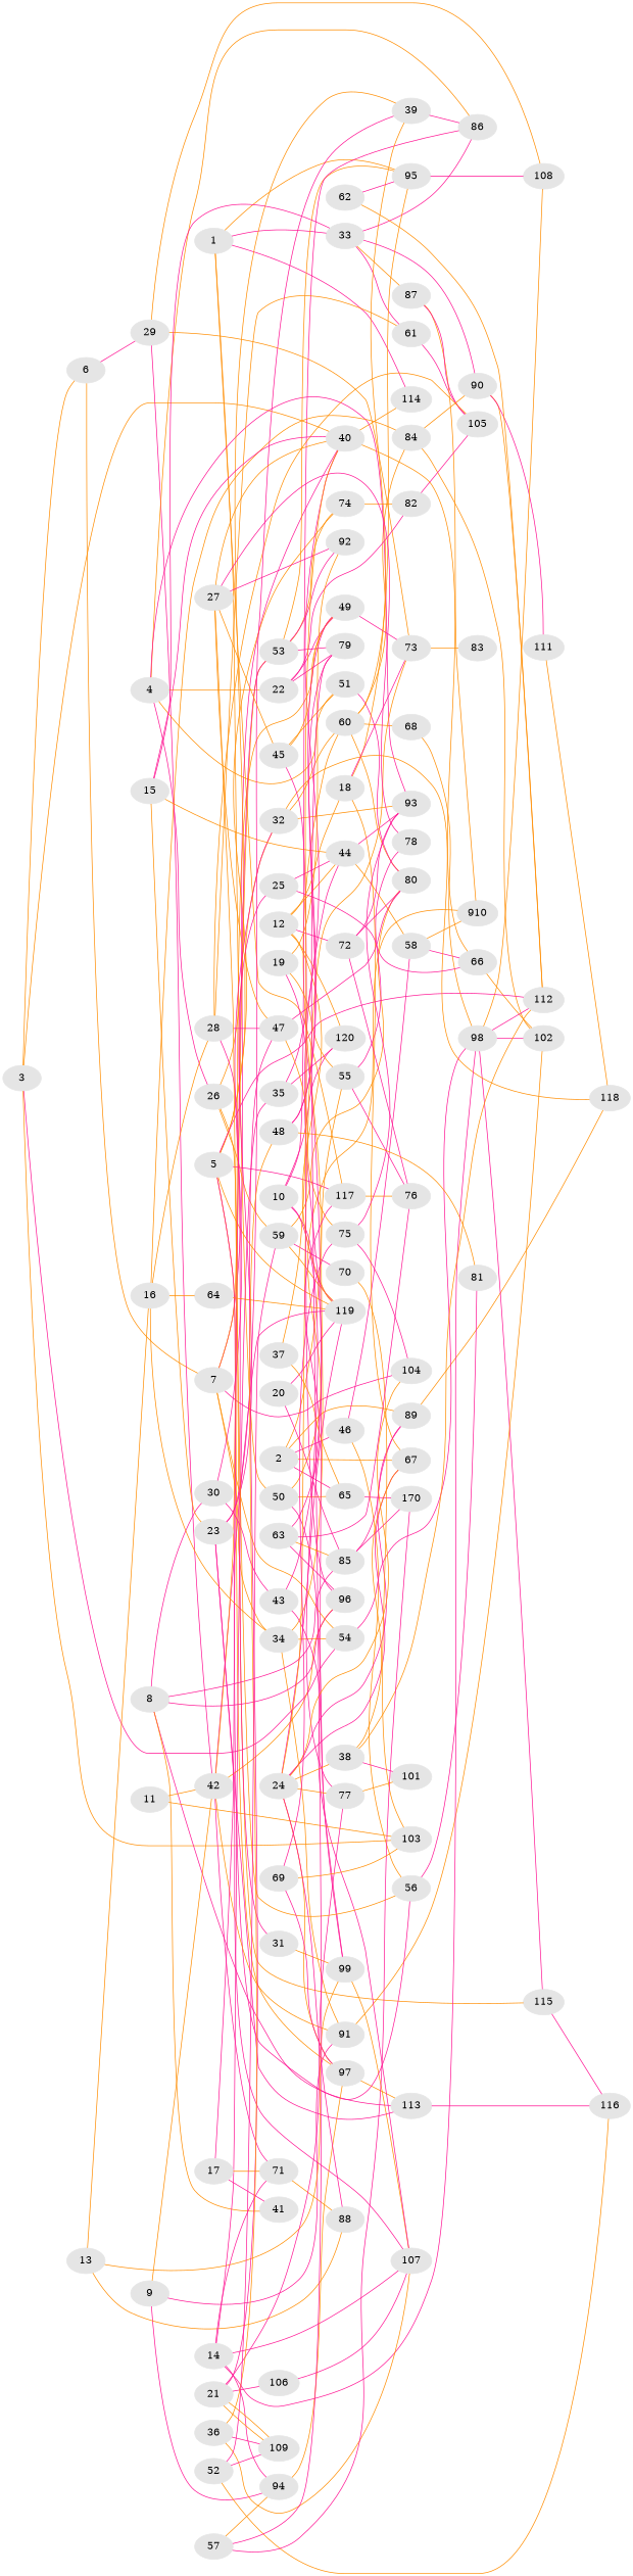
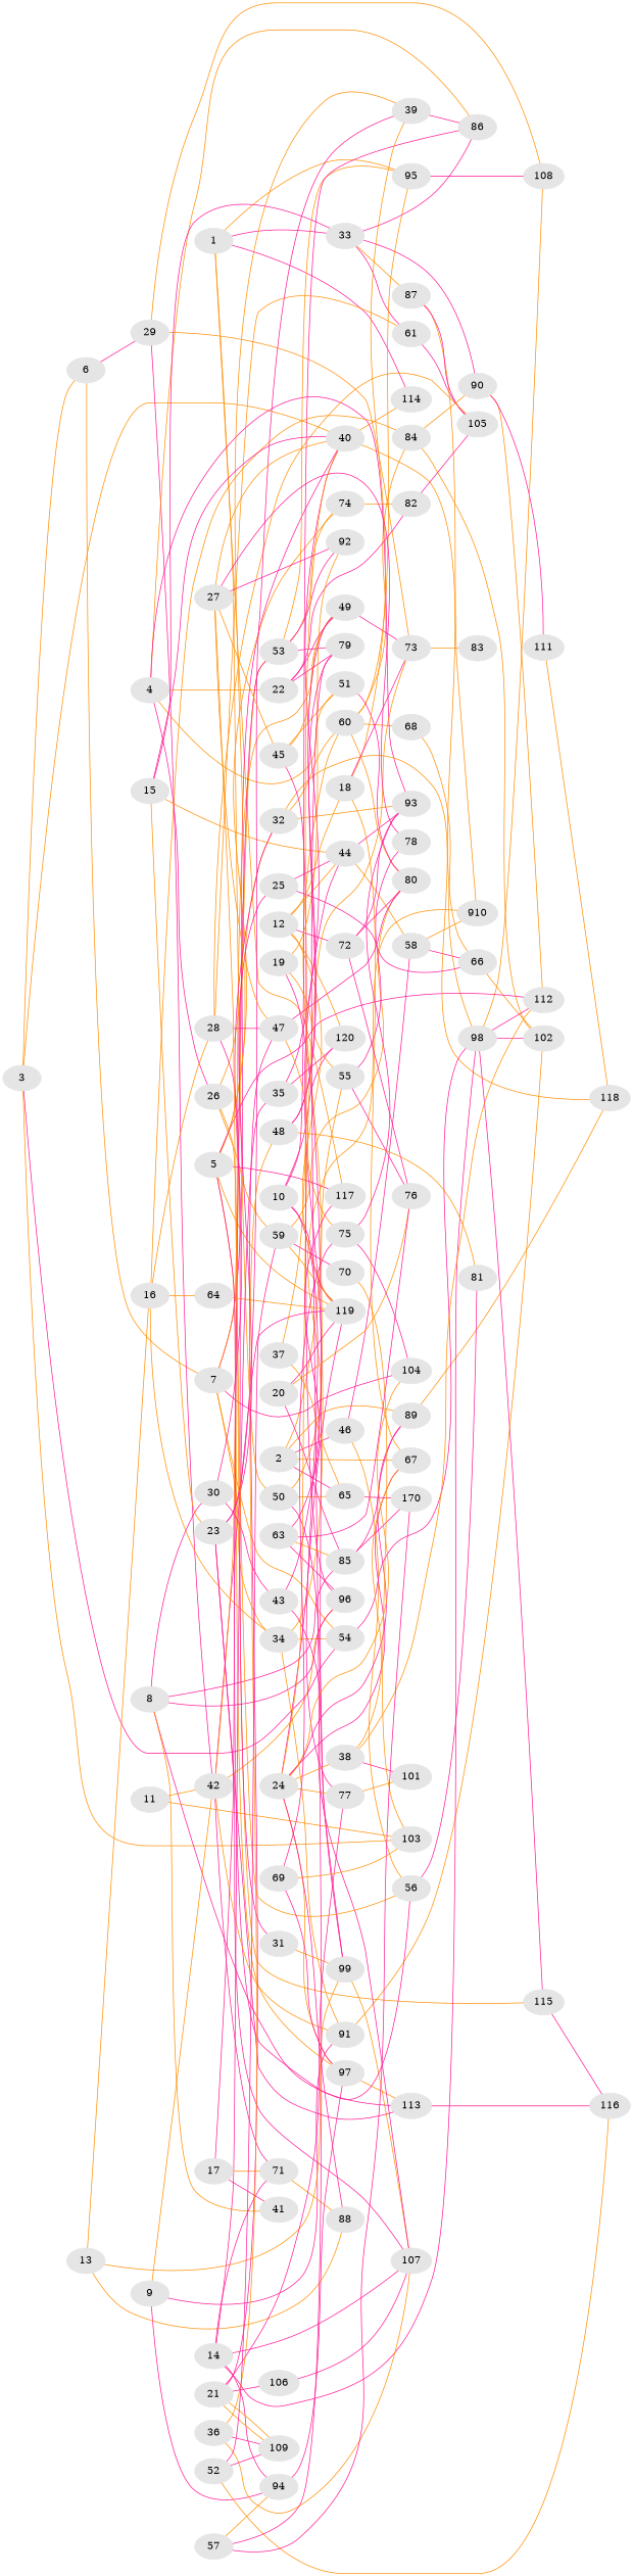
  graph {
    rankdir=LR
    node [color=gray90 style=filled]
    edge [color=darkorange]
    1
    33
    50
    95
    114
    117
    86
    61
    87
    90
    65
    99
    n13 [label=910]
    108
    2
    46
    60
    67
    89
    56
    58
    84
    80
    68
    n25 [label=170]
    118
    3
    6
    40
    54
    103
    7
    29
    66
    98
    4
    22
    26
    51
    93
    49
    79
    82
    39
    59
    115
    5
    32
    74
    97
    112
    113
    119
    116
    34
    104
    42
    73
    91
    55
    8
    30
    41
    85
    96
    43
    81
    9
    94
    71
    53
    102
    10
    77
    120
    101
    11
    12
    18
    44
    72
    76
    13
    16
    88
    28
    64
    107
    14
    35
    15
    23
    25
    47
    31
    105
    17
    92
    83
    19
    78
    20
    21
    106
    109
    75
    24
    38
    70
    27
    45
    111
    36
    48
    37
    52
    57
-   62
    63
    69
    1 -- 33 [color=deeppink]
    1 -- 50
    1 -- 95
    1 -- 114 [color=deeppink]
    1 -- 117
    33 -- 86 [color=deeppink]
    33 -- 61 [color=deeppink]
    33 -- 87
    33 -- 90 [color=deeppink]
    50 -- 65
    50 -- 99 [color=deeppink]
    50 -- n13
    95 -- 108 [color=deeppink]
    61 -- 105 [color=deeppink]
    87 -- n13
    87 -- 105 [color=deeppink]
    90 -- 112
    90 -- 111 [color=deeppink]
    65 -- n25 [color=deeppink]
    99 -- 107
    2 -- 65 [color=deeppink]
    2 -- 46 [color=deeppink]
    2 -- 60
    2 -- 67
    2 -- 89
    46 -- 56
    46 -- 58 [color=deeppink]
    60 -- 95
    60 -- 84
    60 -- 80
    60 -- 68
    89 -- 118
    56 -- 81 [color=deeppink]
    58 -- n13
    58 -- 66 [color=deeppink]
    84 -- 90
    84 -- 102
    68 -- 98
    3 -- 6
    3 -- 40
    3 -- 54 [color=deeppink]
    3 -- 103
    6 -- 7
    6 -- 29 [color=deeppink]
    40 -- 114
    40 -- 66
    54 -- 98 [color=deeppink]
    7 -- 40 [color=deeppink]
    7 -- 54
    7 -- 49
    7 -- 34
    7 -- 104 [color=deeppink]
    29 -- 108
    29 -- 42 [color=deeppink]
    29 -- 73
    66 -- 102
    98 -- 108
    98 -- 115 [color=deeppink]
    98 -- 112 [color=deeppink]
    98 -- 102 [color=deeppink]
    4 -- 86
    4 -- 22
    4 -- 26 [color=deeppink]
    4 -- 51
    4 -- 93 [color=deeppink]
    22 -- 49 [color=deeppink]
    22 -- 79 [color=deeppink]
    22 -- 82 [color=deeppink]
    26 -- 39
    26 -- 59
    26 -- 115
    51 -- 80 [color=deeppink]
    49 -- 73 [color=deeppink]
    82 -- 105 [color=deeppink]
    39 -- 86 [color=deeppink]
    59 -- 80
    59 -- 119
    59 -- 70 [color=deeppink]
    115 -- 116 [color=deeppink]
    5 -- 117 [color=deeppink]
    5 -- 32
    5 -- 74
    5 -- 97
    5 -- 112 [color=deeppink]
    5 -- 113 [color=deeppink]
    5 -- 119
    32 -- 60
    32 -- 118
    32 -- 93
    74 -- 82
    97 -- 113
    113 -- 116 [color=deeppink]
    34 -- 54
    34 -- 91
    34 -- 55
    42 -- 119 [color=deeppink]
    42 -- 91
    42 -- 96
    42 -- 71 [color=deeppink]
    42 -- 53
    73 -- 83
    91 -- 102
    55 -- 76 [color=deeppink]
    55 -- 78 [color=deeppink]
    8 -- 56 [color=deeppink]
    8 -- 30 [color=deeppink]
    8 -- 41
    8 -- 85 [color=deeppink]
    8 -- 96 [color=deeppink]
    30 -- 32 [color=deeppink]
    30 -- 43 [color=deeppink]
    85 -- 89 [color=deeppink]
    85 -- n25 [color=deeppink]
    43 -- 44 [color=deeppink]
    43 -- 107 [color=deeppink]
    9 -- 42
    9 -- 91 [color=deeppink]
    9 -- 94 [color=deeppink]
-   94 -- 97
+   94 -- 97 [color=deeppink]
    71 -- 88
    53 -- 95
    53 -- 79 [color=deeppink]
    53 -- 74
    53 -- 92 [color=deeppink]
    10 -- 86 [color=deeppink]
    10 -- 119 [color=deeppink]
    10 -- 77 [color=deeppink]
    10 -- 120 [color=deeppink]
    77 -- 101
    11 -- 103
    11 -- 42
    12 -- 119
    12 -- 120
    12 -- 18
    12 -- 44
    12 -- 72 [color=deeppink]
    18 -- 67
    18 -- 39
    18 -- 73 [color=deeppink]
    44 -- 58
    44 -- 93 [color=deeppink]
    72 -- 80 [color=deeppink]
    72 -- 93 [color=deeppink]
    72 -- 76 [color=deeppink]
    13 -- 99
    13 -- 16
    13 -- 88
    16 -- 84
    16 -- 34
    16 -- 28
    16 -- 64
    28 -- 61
    28 -- 47 [color=deeppink]
    28 -- 31 [color=deeppink]
    28 -- 105
    64 -- 119
    14 -- 98 [color=deeppink]
    14 -- 94 [color=deeppink]
    14 -- 71 [color=deeppink]
    14 -- 107 [color=deeppink]
    14 -- 35 [color=deeppink]
    35 -- 40 [color=deeppink]
    35 -- 120 [color=deeppink]
    15 -- 33 [color=deeppink]
    15 -- 40 [color=deeppink]
    15 -- 44
    15 -- 23
    23 -- 39 [color=deeppink]
    23 -- 113 [color=deeppink]
    23 -- 107 [color=deeppink]
    23 -- 25 [color=deeppink]
    25 -- 66 [color=deeppink]
    25 -- 44 [color=deeppink]
    47 -- 80 [color=deeppink]
    47 -- 75
    31 -- 99
    17 -- 41 [color=deeppink]
    17 -- 71
    17 -- 53 [color=deeppink]
    19 -- 99 [color=deeppink]
    19 -- 55
    19 -- 92
    20 -- 119 [color=deeppink]
    20 -- 85 [color=deeppink]
-   117 -- 76
+   20 -- 76
    21 -- 77 [color=deeppink]
    21 -- 47 [color=deeppink]
    21 -- 106 [color=deeppink]
    21 -- 109
    21 -- 109
    106 -- 107 [color=deeppink]
    75 -- 93 [color=deeppink]
    75 -- 104 [color=deeppink]
    24 -- 67 [color=deeppink]
    24 -- 89 [color=deeppink]
    24 -- 97
    24 -- 119 [color=deeppink]
    24 -- 104
    24 -- 73
    24 -- 77
    24 -- 88 [color=deeppink]
    24 -- 38
    38 -- 67
    38 -- 112
    38 -- 101 [color=deeppink]
    70 -- 103
    27 -- 56
    27 -- 40
    27 -- 47
    27 -- 92 [color=deeppink]
    27 -- 78 [color=deeppink]
    27 -- 45
    45 -- 51
    45 -- 49
    45 -- 96 [color=deeppink]
    111 -- 118
    36 -- 107
    36 -- 109 [color=deeppink]
    36 -- 48
    48 -- 49 [color=deeppink]
    48 -- 79 [color=deeppink]
    48 -- 81
    37 -- 65
    37 -- 40
    52 -- 59 [color=deeppink]
    52 -- 116
    52 -- 109 [color=deeppink]
    57 -- n25 [color=deeppink]
    57 -- 79 [color=deeppink]
    57 -- 94
-   62 -- 95 [color=deeppink]
-   62 -- 112
    63 -- 117 [color=deeppink]
    63 -- 85
    63 -- 96 [color=deeppink]
    63 -- 76 [color=deeppink]
    69 -- 103
    69 -- 97 [color=deeppink]
    69 -- 75 [color=deeppink]
  }
